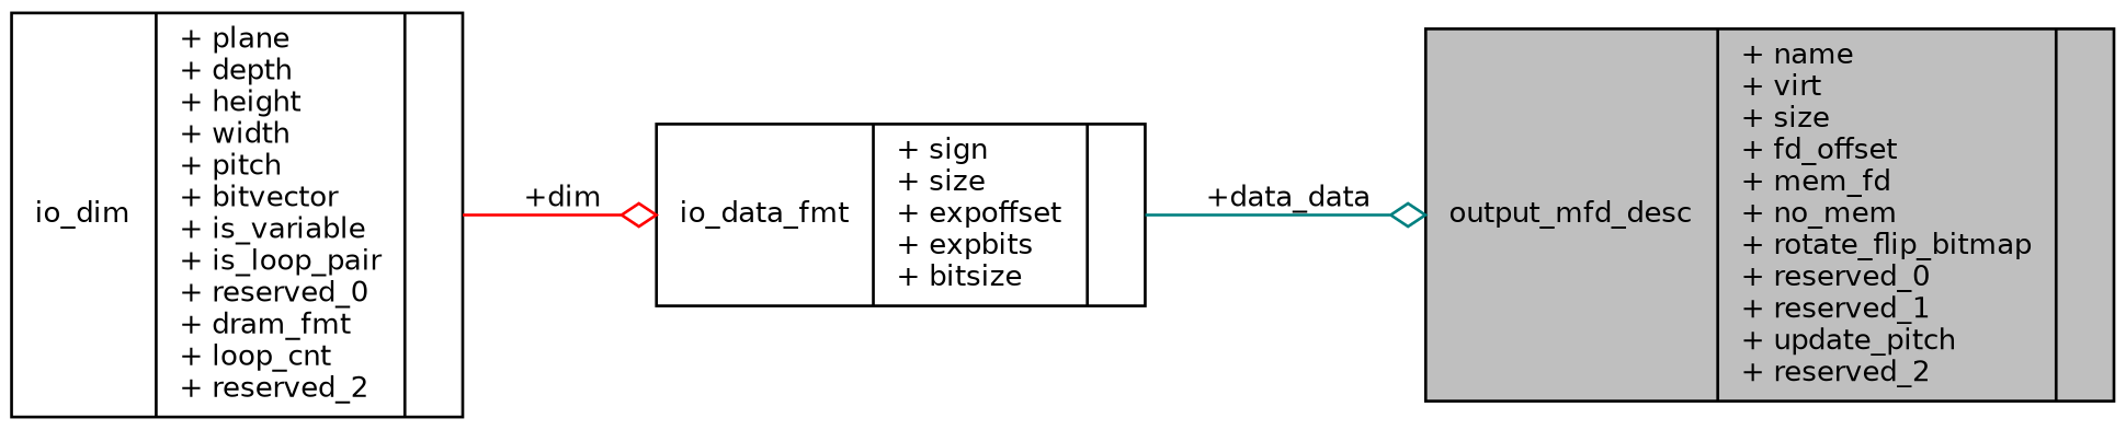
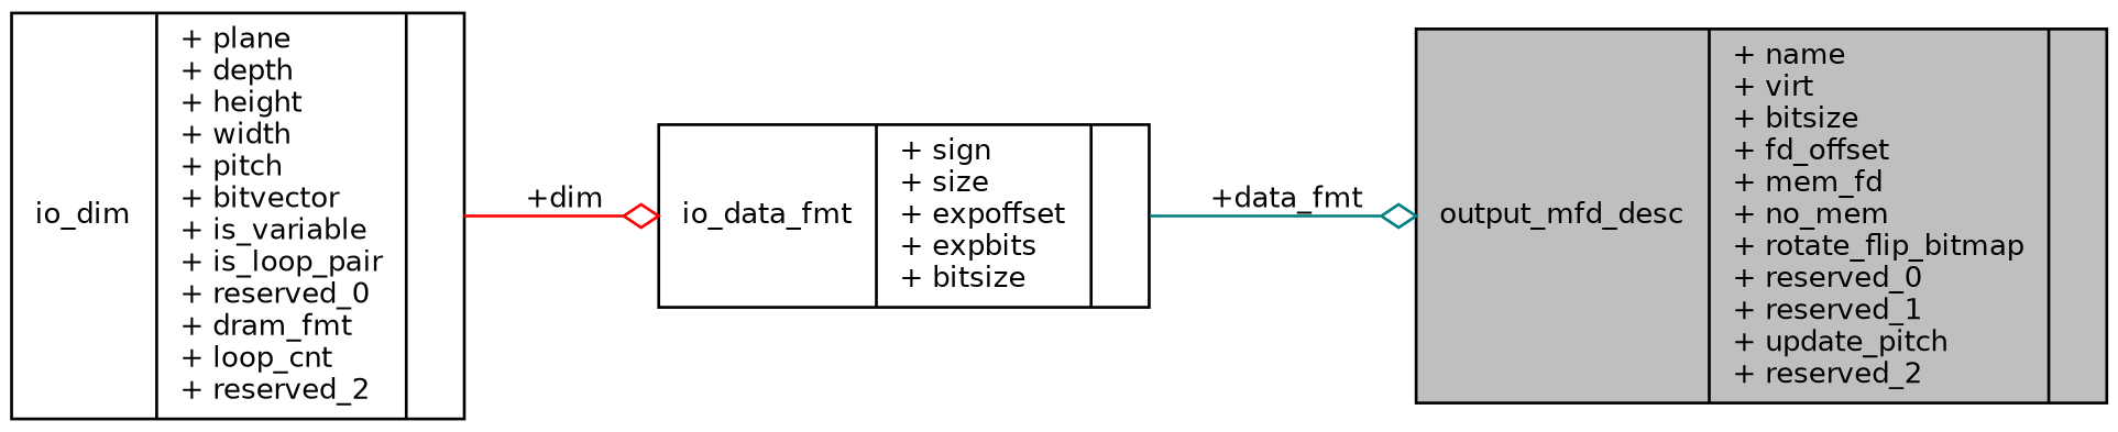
  digraph {
    rankdir=LR
    node [color=black fontname=Helvetica fontsize=10 shape=record]
    edge [arrowhead=odiamond fontname=Helvetica fontsize=10 labelfontname=Helvetica labelfontsize=10 style=solid]
-   n1 [fillcolor=grey75 fontcolor=black height=0.2 label="{output_mfd_desc\n|+ name\l+ virt\l+ size\l+ fd_offset\l+ mem_fd\l+ no_mem\l+ rotate_flip_bitmap\l+ reserved_0\l+ reserved_1\l+ update_pitch\l+ reserved_2\l|}" style=filled width=0.4]
+   n1 [fillcolor=grey75 fontcolor=black height=0.2 label="{output_mfd_desc\n|+ name\l+ virt\l+ bitsize\l+ fd_offset\l+ mem_fd\l+ no_mem\l+ rotate_flip_bitmap\l+ reserved_0\l+ reserved_1\l+ update_pitch\l+ reserved_2\l|}" style=filled width=0.4]
    n2 [height=0.2 label="{io_dim\n|+ plane\l+ depth\l+ height\l+ width\l+ pitch\l+ bitvector\l+ is_variable\l+ is_loop_pair\l+ reserved_0\l+ dram_fmt\l+ loop_cnt\l+ reserved_2\l|}" width=0.4]
    n3 [height=0.2 label="{io_data_fmt\n|+ sign\l+ size\l+ expoffset\l+ expbits\l+ bitsize\l|}" width=0.4]
    n2 -> n3 [color=red label=" +dim"]
-   n3 -> n1 [color=teal label=" +data_data"]
+   n3 -> n1 [color=teal label=" +data_fmt"]
  }
